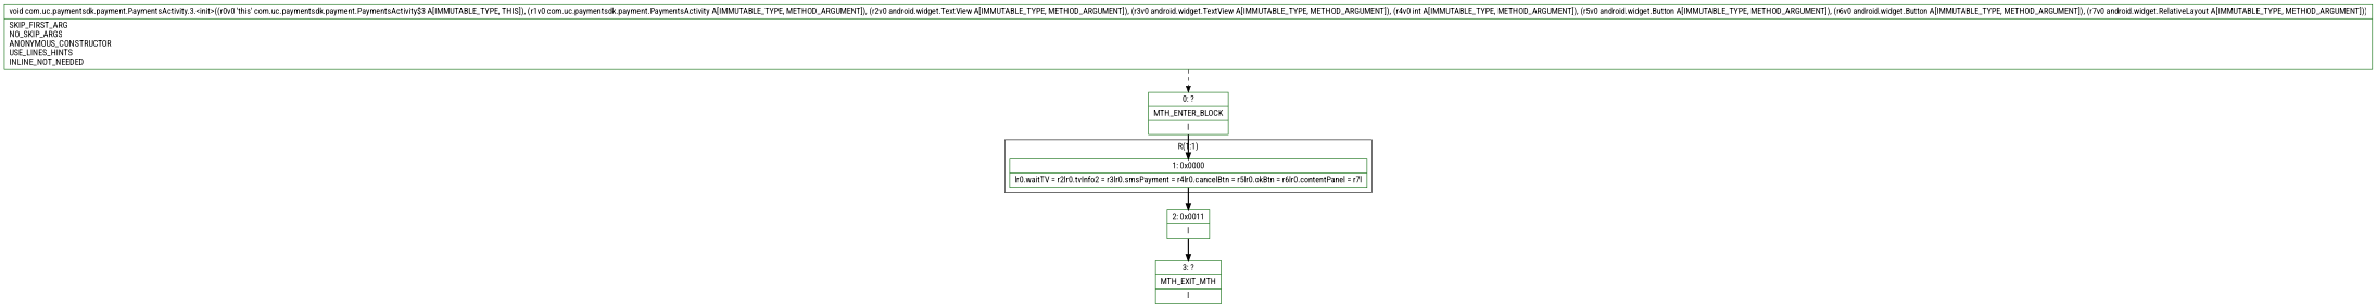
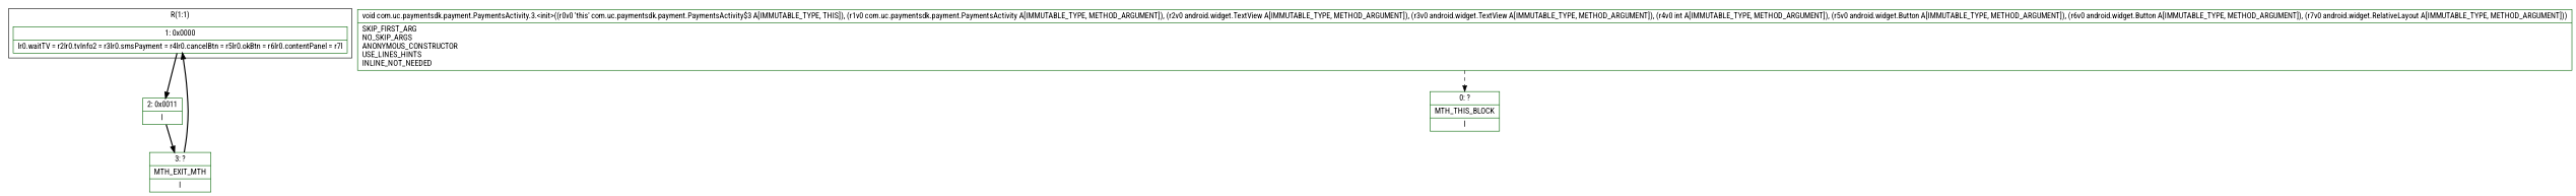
  digraph {
    fontname="Roboto Condensed"
    node [color=darkgreen fontname="Roboto Condensed" shape=record]
    edge [fontname="Roboto Condensed" style=bold]
    n1 [label="{1\:\ 0x0000|lr0.waitTV = r2lr0.tvInfo2 = r3lr0.smsPayment = r4lr0.cancelBtn = r5lr0.okBtn = r6lr0.contentPanel = r7l}"]
    n2 [label="{2\:\ 0x0011|l}"]
    n3 [label="{3\:\ ?|MTH_EXIT_MTH\l|l}"]
-   n4 [label="{0\:\ ?|MTH_ENTER_BLOCK\l|l}"]
+   n4 [label="{0\:\ ?|MTH_THIS_BLOCK\l|l}"]
    n5 [label="{void com.uc.paymentsdk.payment.PaymentsActivity.3.\<init\>((r0v0 'this' com.uc.paymentsdk.payment.PaymentsActivity$3 A[IMMUTABLE_TYPE, THIS]), (r1v0 com.uc.paymentsdk.payment.PaymentsActivity A[IMMUTABLE_TYPE, METHOD_ARGUMENT]), (r2v0 android.widget.TextView A[IMMUTABLE_TYPE, METHOD_ARGUMENT]), (r3v0 android.widget.TextView A[IMMUTABLE_TYPE, METHOD_ARGUMENT]), (r4v0 int A[IMMUTABLE_TYPE, METHOD_ARGUMENT]), (r5v0 android.widget.Button A[IMMUTABLE_TYPE, METHOD_ARGUMENT]), (r6v0 android.widget.Button A[IMMUTABLE_TYPE, METHOD_ARGUMENT]), (r7v0 android.widget.RelativeLayout A[IMMUTABLE_TYPE, METHOD_ARGUMENT]))  | SKIP_FIRST_ARG\lNO_SKIP_ARGS\lANONYMOUS_CONSTRUCTOR\lUSE_LINES_HINTS\lINLINE_NOT_NEEDED\l}"]
    subgraph cluster_1 {
      label="R(1:1)"
      n1
    }
    n1 -> n2
    n2 -> n3
-   n4 -> n1
+   n3 -> n1
    n5 -> n4 [style=dashed]
  }
